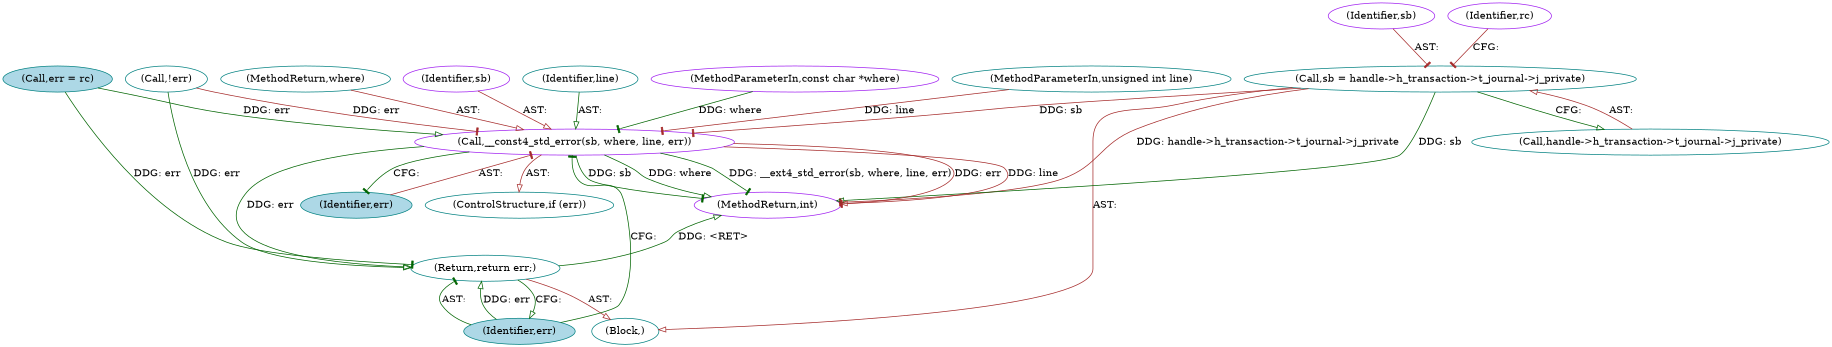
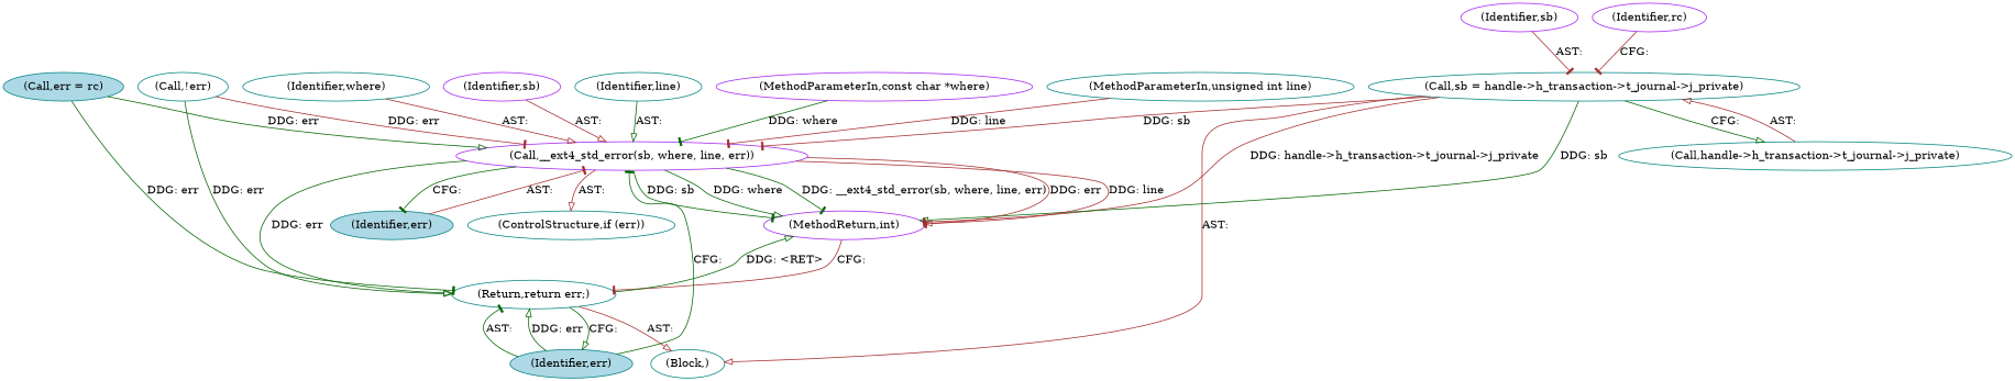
  digraph {
    node [color=teal fillcolor=white style=filled]
    edge [arrowhead=onormal color=darkgreen]
    n1 [label="(Call,sb = handle->h_transaction->t_journal->j_private)"]
-   n2 [color=purple label="(Call,__const4_std_error(sb, where, line, err))"]
+   n2 [color=purple label="(Call,__ext4_std_error(sb, where, line, err))"]
    n3 [label="(Call,handle->h_transaction->t_journal->j_private)"]
    n4 [label="(Block,)"]
    n5 [color=purple label="(MethodReturn,int)"]
    n6 [label="(Return,return err;)"]
    n7 [fillcolor=lightblue label="(Identifier,err)"]
    n8 [label="(ControlStructure,if (err))"]
    n9 [fillcolor=lightblue label="(Identifier,err)"]
    n10 [fillcolor=lightblue label="(Call,err = rc)"]
-   n11 [label="(MethodReturn,where)"]
+   n11 [label="(Identifier,where)"]
    n12 [color=purple label="(Identifier,sb)"]
    n13 [label="(Identifier,line)"]
    n14 [color=purple label="(MethodParameterIn,const char *where)"]
    n15 [label="(MethodParameterIn,unsigned int line)"]
    n16 [color=purple label="(Identifier,sb)"]
    n17 [color=purple label="(Identifier,rc)"]
    n18 [label="(Call,!err)"]
    n1 -> n2 [arrowhead=tee color=brown label="DDG: sb"]
    n1 -> n3 [label="CFG: "]
    n1 -> n4 [color=brown label="AST: "]
    n1 -> n5 [arrowhead=tee color=brown label="DDG: handle->h_transaction->t_journal->j_private"]
    n1 -> n5 [label="DDG: sb"]
    n2 -> n5 [arrowhead=tee label="DDG: sb"]
    n2 -> n5 [label="DDG: where"]
    n2 -> n5 [arrowhead=tee label="DDG: __ext4_std_error(sb, where, line, err)"]
    n2 -> n5 [arrowhead=tee color=brown label="DDG: err"]
    n2 -> n5 [color=brown label="DDG: line"]
    n2 -> n6 [label="DDG: err"]
    n2 -> n7 [arrowhead=tee label="CFG: "]
    n2 -> n8 [color=brown label="AST: "]
    n3 -> n1 [color=brown label="AST: "]
+   n5 -> n6 [arrowhead=tee color=brown label="CFG: "]
    n6 -> n4 [color=brown label="AST: "]
    n6 -> n5 [label="DDG: <RET>"]
    n6 -> n9 [label="CFG: "]
    n7 -> n2 [arrowhead=tee color=brown label="AST: "]
    n9 -> n2 [arrowhead=tee label="CFG: "]
    n9 -> n6 [arrowhead=tee label="AST: "]
    n9 -> n6 [label="DDG: err"]
    n10 -> n2 [label="DDG: err"]
    n10 -> n6 [arrowhead=tee label="DDG: err"]
    n11 -> n2 [color=brown label="AST: "]
    n12 -> n2 [color=brown label="AST: "]
    n13 -> n2 [label="AST: "]
    n14 -> n2 [arrowhead=tee label="DDG: where"]
    n15 -> n2 [arrowhead=tee color=brown label="DDG: line"]
    n16 -> n1 [arrowhead=tee color=brown label="AST: "]
    n17 -> n1 [arrowhead=tee color=brown label="CFG: "]
    n18 -> n2 [arrowhead=tee color=brown label="DDG: err"]
    n18 -> n6 [label="DDG: err"]
  }
